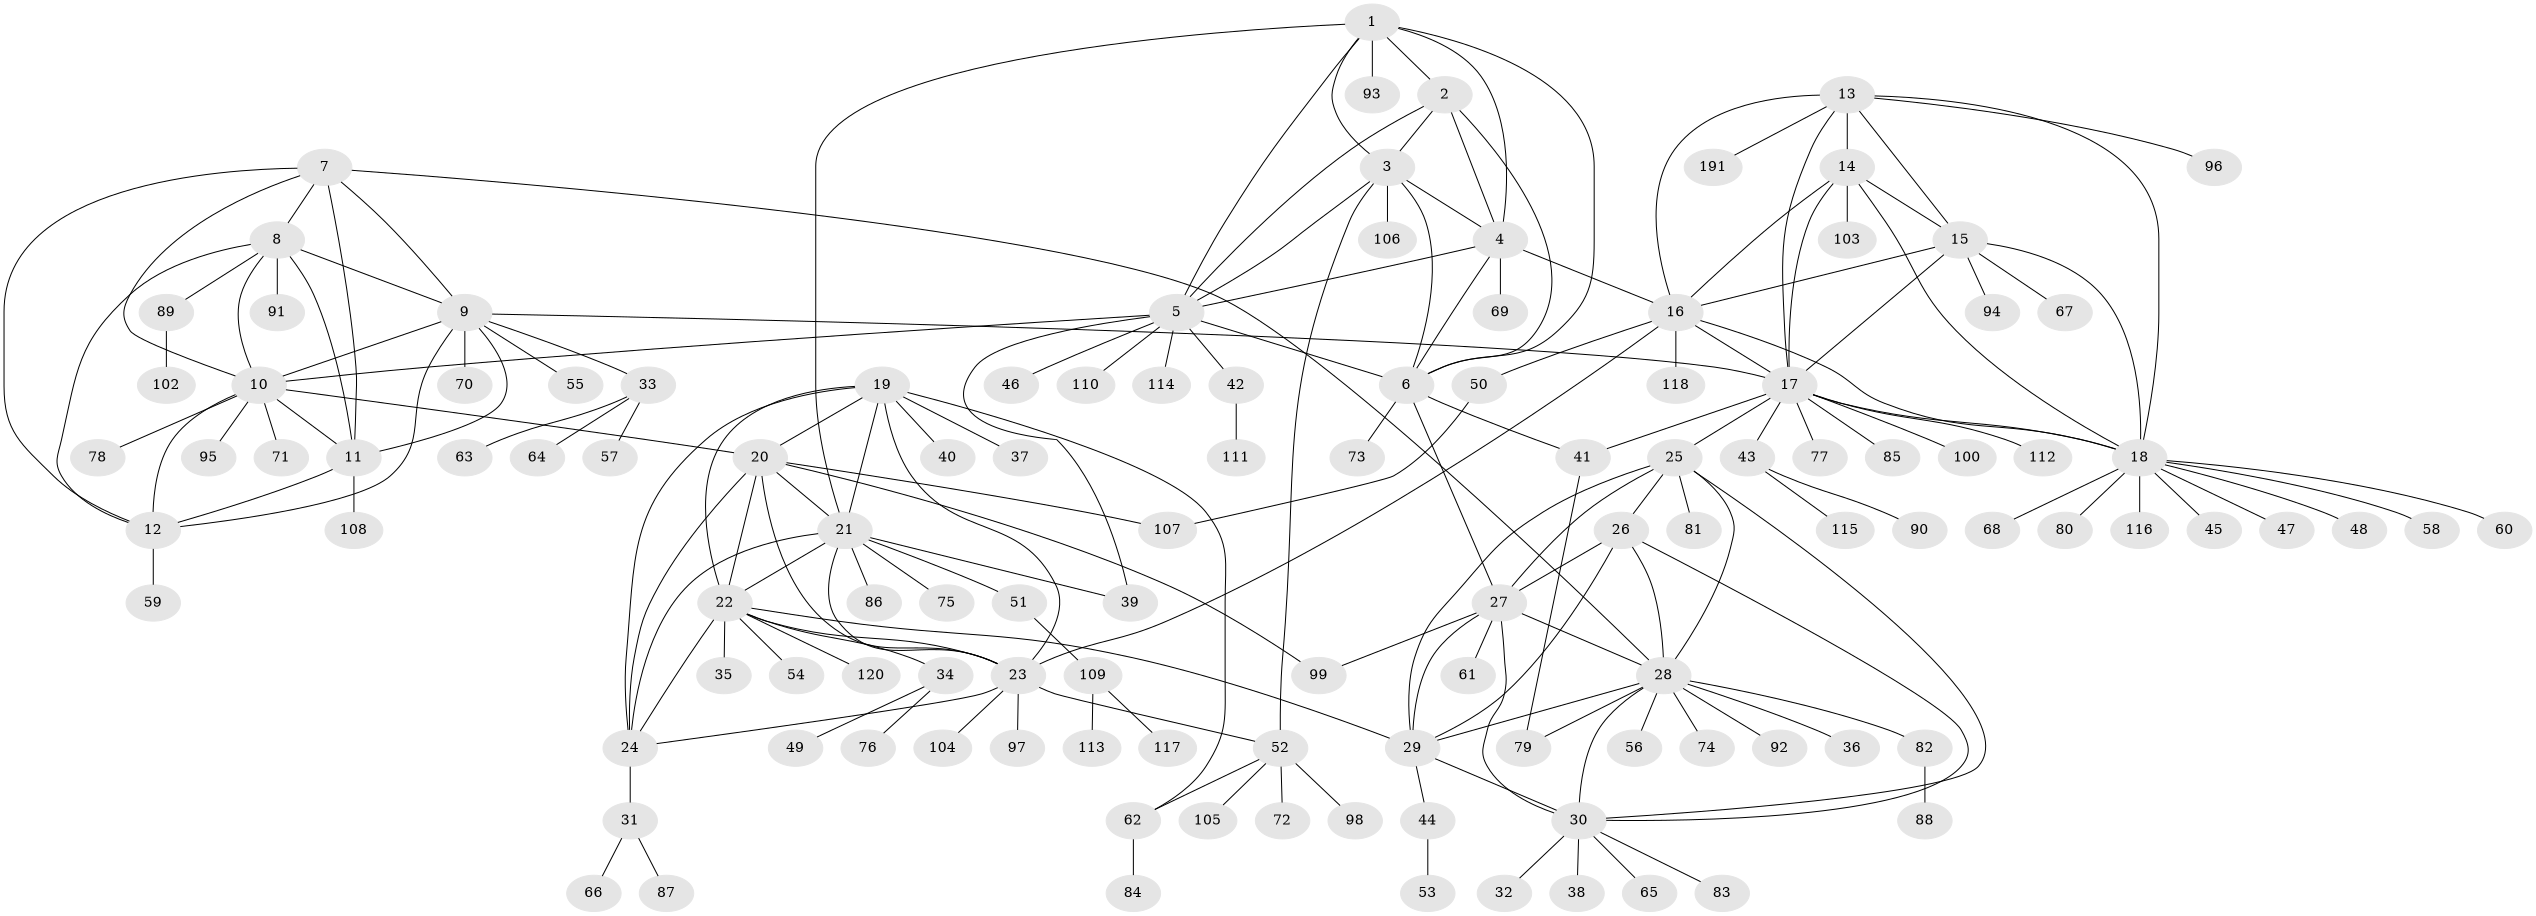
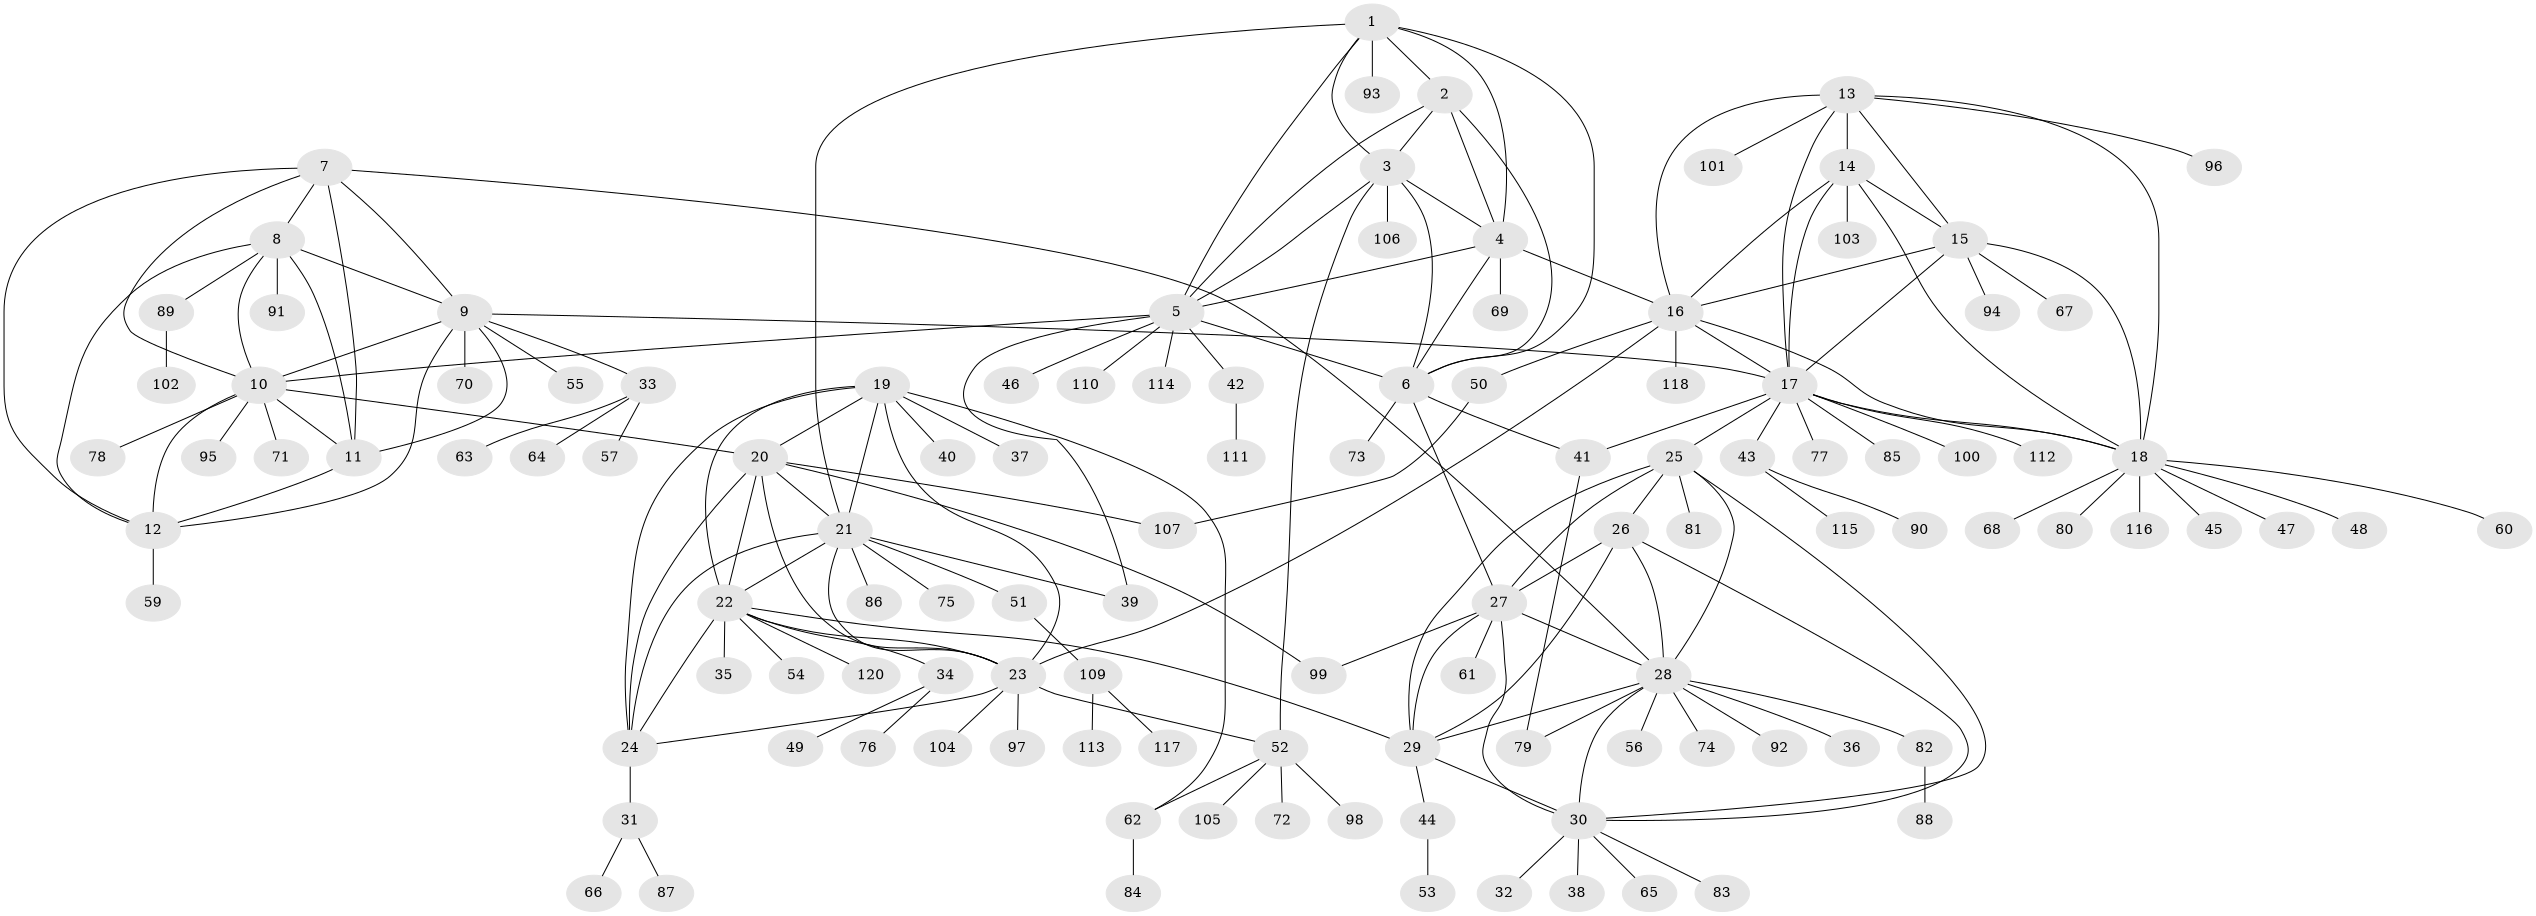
  graph {
    node [color=gray90 style=filled]
    1
    2
    3
    4
    5
    6
    21
    93
    52
    106
    16
    69
    10
    39
    42
    46
    110
    114
    27
    41
    73
    23
    22
    24
    51
    75
    86
    62
    72
    98
    105
    17
    18
    50
    118
    11
    12
    20
    71
    78
    95
    111
    28
    99
    29
    30
    61
    79
    7
    8
    9
    89
    91
    33
    55
    70
-   108
    59
    36
    56
    74
    82
    92
    102
    25
    43
    77
    85
    100
    112
    57
    63
    64
    107
    13
    14
    15
    96
-   101 [label=191]
+   101
    103
    67
    94
    45
    47
    48
-   58
    60
    68
    80
    116
    97
    104
    26
    81
    90
    115
    19
    37
    40
    34
    35
    54
    120
    31
    84
    109
    44
    49
    76
    66
    87
    32
    38
    65
    83
    88
    53
    113
    117
    1 -- 2
    1 -- 3
    1 -- 4
    1 -- 5
    1 -- 6
    1 -- 21
    1 -- 93
    2 -- 3
    2 -- 4
    2 -- 5
    2 -- 6
    3 -- 4
    3 -- 5
    3 -- 6
    3 -- 52
    3 -- 106
    4 -- 5
    4 -- 6
    4 -- 16
    4 -- 69
    5 -- 6
    5 -- 10
    5 -- 39
    5 -- 42
    5 -- 46
    5 -- 110
    5 -- 114
    6 -- 27
    6 -- 41
    6 -- 73
    21 -- 39
    21 -- 23
    21 -- 22
    21 -- 24
    21 -- 51
    21 -- 75
    21 -- 86
    52 -- 62
    52 -- 72
    52 -- 98
    52 -- 105
    16 -- 23
    16 -- 17
    16 -- 18
    16 -- 50
    16 -- 118
    10 -- 11
    10 -- 12
    10 -- 20
    10 -- 71
    10 -- 78
    10 -- 95
    42 -- 111
    27 -- 28
    27 -- 99
    27 -- 29
    27 -- 30
    27 -- 61
    41 -- 79
    23 -- 52
    23 -- 24
    23 -- 97
    23 -- 104
    22 -- 23
    22 -- 24
    22 -- 29
    22 -- 34
    22 -- 35
    22 -- 54
    22 -- 120
    24 -- 31
    51 -- 109
    62 -- 84
    17 -- 41
    17 -- 18
    17 -- 25
    17 -- 43
    17 -- 77
    17 -- 85
    17 -- 100
    17 -- 112
    18 -- 45
    18 -- 47
    18 -- 48
-   18 -- 58
    18 -- 60
    18 -- 68
    18 -- 80
    18 -- 116
    50 -- 107
    11 -- 12
-   11 -- 108
    12 -- 59
    20 -- 21
    20 -- 23
    20 -- 22
    20 -- 24
    20 -- 99
    20 -- 107
    28 -- 29
    28 -- 30
    28 -- 79
    28 -- 36
    28 -- 56
    28 -- 74
    28 -- 82
    28 -- 92
    29 -- 30
    29 -- 44
    30 -- 32
    30 -- 38
    30 -- 65
    30 -- 83
    7 -- 10
    7 -- 11
    7 -- 12
    7 -- 28
    7 -- 8
    7 -- 9
    8 -- 10
    8 -- 11
    8 -- 12
    8 -- 9
    8 -- 89
    8 -- 91
    9 -- 10
    9 -- 17
    9 -- 11
    9 -- 12
    9 -- 33
    9 -- 55
    9 -- 70
    89 -- 102
    33 -- 57
    33 -- 63
    33 -- 64
    82 -- 88
    25 -- 27
    25 -- 28
    25 -- 29
    25 -- 30
    25 -- 26
    25 -- 81
    43 -- 90
    43 -- 115
    13 -- 16
    13 -- 17
    13 -- 18
    13 -- 14
    13 -- 15
    13 -- 96
    13 -- 101
    14 -- 16
    14 -- 17
    14 -- 18
    14 -- 15
    14 -- 103
    15 -- 16
    15 -- 17
    15 -- 18
    15 -- 67
    15 -- 94
    26 -- 27
    26 -- 28
    26 -- 29
    26 -- 30
    19 -- 21
    19 -- 23
    19 -- 22
    19 -- 24
    19 -- 62
    19 -- 20
    19 -- 37
    19 -- 40
    34 -- 49
    34 -- 76
    31 -- 66
    31 -- 87
    109 -- 113
    109 -- 117
    44 -- 53
  }
